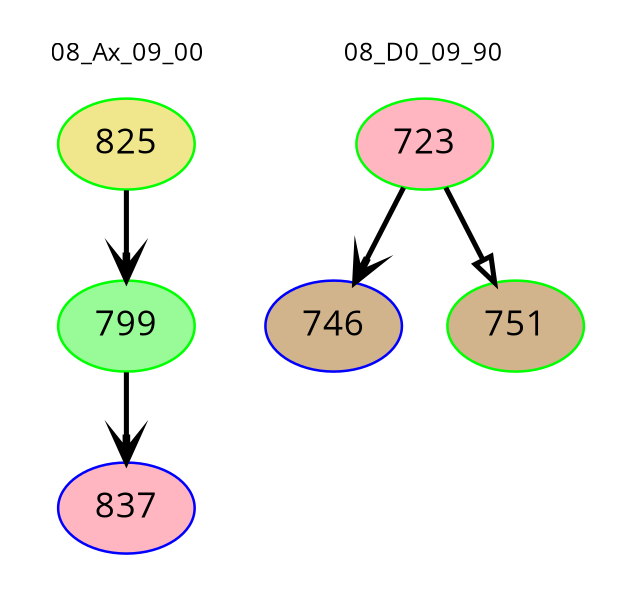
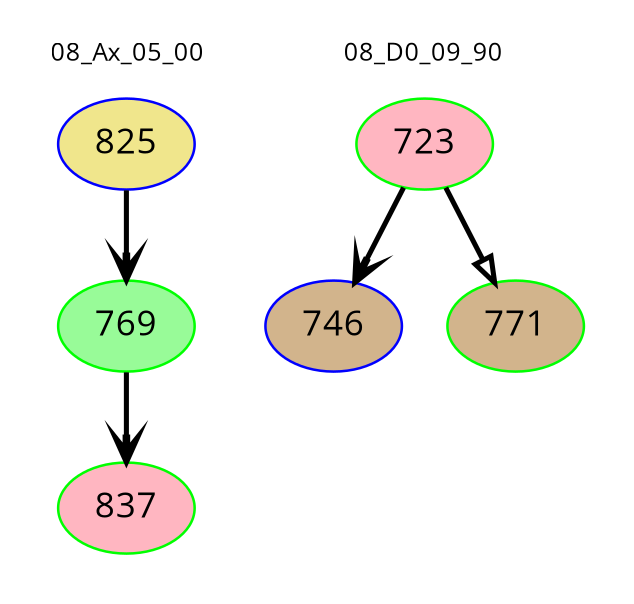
  digraph {
    fontname="Open Sans"
    node [color=green fillcolor=lightpink fontname="Open Sans" style=filled]
    edge [arrowhead=vee color=black fontname="Open Sans" style=bold]
-   n1 [fillcolor=khaki label=825]
-   n2 [fillcolor=palegreen label=799]
-   n3 [color=blue label=837]
+   n1 [color=blue fillcolor=khaki label=825]
+   n2 [fillcolor=palegreen label=769]
+   n3 [label=837]
    n4 [color=blue fillcolor=tan label=746]
    n5 [label=723]
-   n6 [fillcolor=tan label=751]
+   n6 [fillcolor=tan label=771]
    subgraph cluster_1 {
      color=white
      fontsize=10
-     label="08_Ax_09_00"
+     label="08_Ax_05_00"
      n1
      n2
      n3
    }
    subgraph cluster_2 {
      color=white
      fontsize=10
      label="08_D0_09_90"
      n4
      n5
      n6
    }
    n1 -> n2
    n2 -> n3
    n5 -> n4
    n5 -> n6 [arrowhead=onormal]
  }
